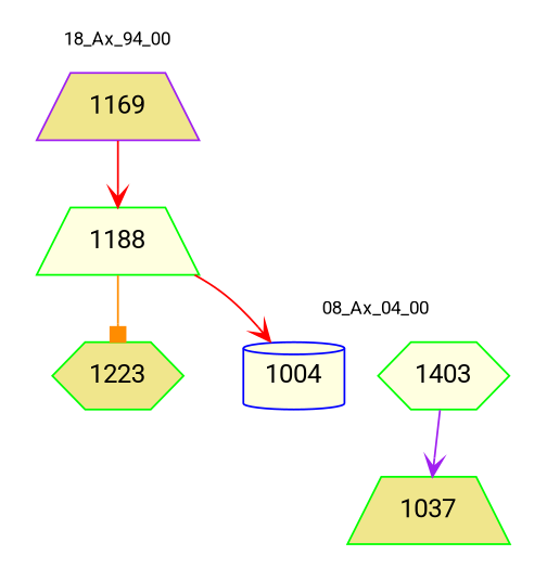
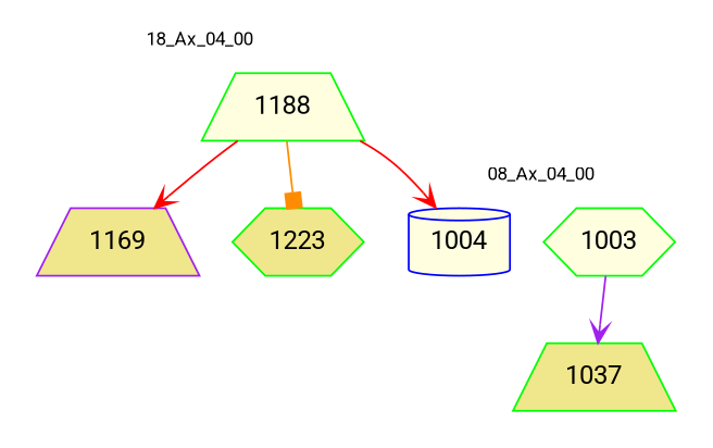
  digraph {
    fontname=Roboto
    node [color=green fillcolor=lightyellow fontname=Roboto shape=trapezium style=filled]
    edge [arrowhead=vee color=red fontname=Roboto]
-   n1 [label=1403 shape=hexagon]
+   n1 [label=1003 shape=hexagon]
    n2 [color=blue label=1004 shape=cylinder]
    n3 [fillcolor=khaki label=1037]
    n4 [label=1188]
    n5 [color=purple fillcolor=khaki label=1169]
    n6 [fillcolor=khaki label=1223 shape=hexagon]
    subgraph cluster_1 {
      color=white
      fontsize=10
      label="08_Ax_04_00"
      n1
      n2
      n3
    }
    subgraph cluster_2 {
      color=white
      fontsize=10
-     label="18_Ax_94_00"
+     label="18_Ax_04_00"
      n4
      n5
      n6
    }
    n1 -> n3 [color=purple]
    n4 -> n2
-   n5 -> n4
+   n4 -> n5
    n4 -> n6 [arrowhead=box color=darkorange]
  }
